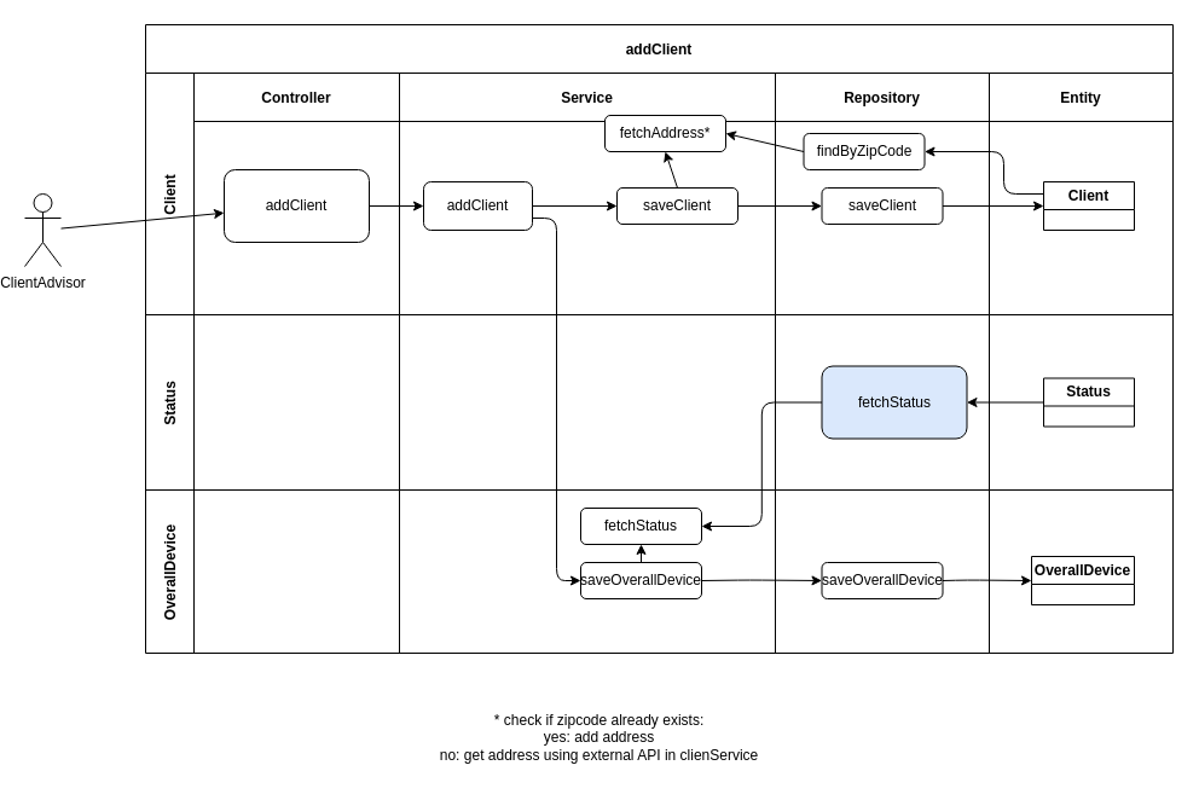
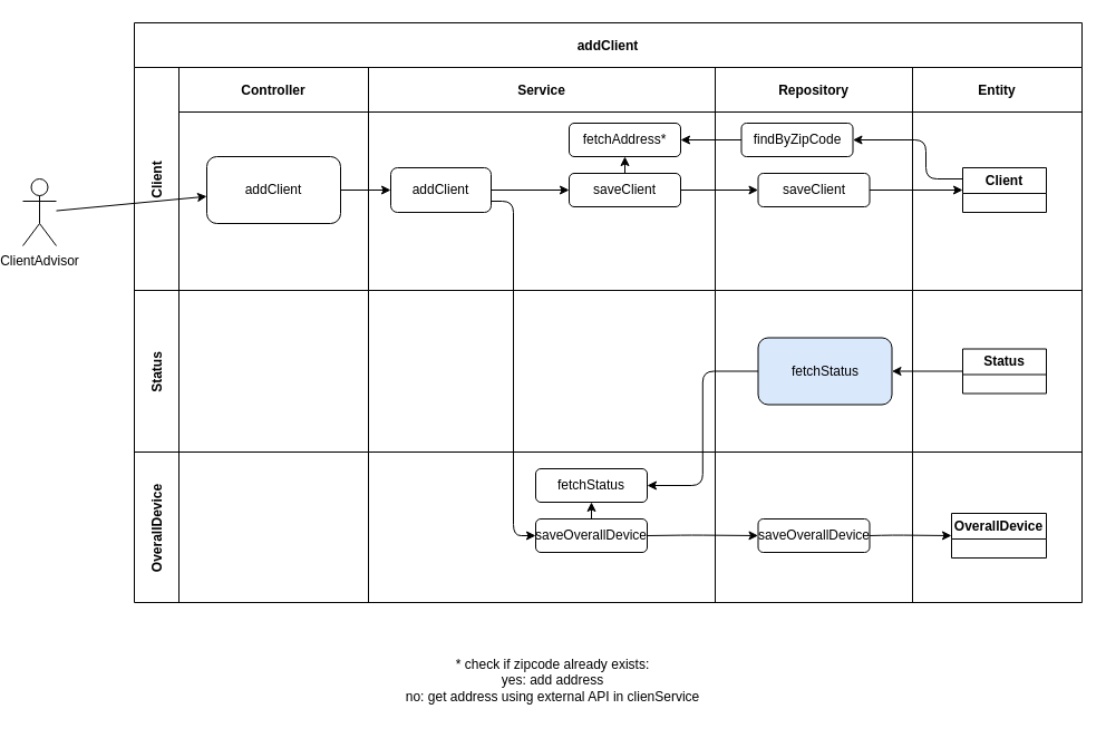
  <mxCell id="0" />
  <mxCell id="1" parent="0" />
  <mxCell id="2" value="addClient" style="shape=table;childLayout=tableLayout;startSize=40;collapsible=0;recursiveResize=0;expand=0;fontStyle=1;" parent="1" vertex="1"><mxGeometry x="120" y="20" width="850" height="520" as="geometry" /></mxCell>
  <mxCell id="3" value="Client" style="shape=tableRow;horizontal=0;startSize=40;swimlaneHead=0;swimlaneBody=0;top=0;left=0;bottom=0;right=0;dropTarget=0;fillColor=none;collapsible=0;recursiveResize=0;expand=0;fontStyle=1;" parent="2" vertex="1"><mxGeometry y="40" width="850" height="200" as="geometry" /></mxCell>
  <mxCell id="4" value="Controller" style="swimlane;swimlaneHead=0;swimlaneBody=0;fontStyle=0;connectable=0;fillColor=none;startSize=40;collapsible=0;recursiveResize=0;expand=0;fontStyle=1;" parent="3" vertex="1"><mxGeometry x="40" width="170" height="200" as="geometry"><mxRectangle width="170" height="200" as="alternateBounds" /></mxGeometry></mxCell>
  <mxCell id="5" value="addClient" style="rounded=1;whiteSpace=wrap;html=1;" parent="4" vertex="1"><mxGeometry x="25" y="80" width="120" height="60" as="geometry" /></mxCell>
  <mxCell id="6" value="Service" style="swimlane;swimlaneHead=0;swimlaneBody=0;fontStyle=0;connectable=0;fillColor=none;startSize=40;collapsible=0;recursiveResize=0;expand=0;fontStyle=1;" parent="3" vertex="1"><mxGeometry x="210" width="311" height="200" as="geometry"><mxRectangle width="311" height="200" as="alternateBounds" /></mxGeometry></mxCell>
  <mxCell id="7" style="edgeStyle=none;html=1;exitX=0.5;exitY=0;exitDx=0;exitDy=0;entryX=0.5;entryY=1;entryDx=0;entryDy=0;" parent="6" source="9" target="11" edge="1"><mxGeometry relative="1" as="geometry" /></mxCell>
  <mxCell id="8" value="addClient" style="rounded=1;whiteSpace=wrap;html=1;" parent="6" vertex="1"><mxGeometry x="20" y="90" width="90" height="40" as="geometry" /></mxCell>
  <mxCell id="9" value="saveClient" style="rounded=1;whiteSpace=wrap;html=1;" parent="6" vertex="1"><mxGeometry x="180" y="95" width="100" height="30" as="geometry" /></mxCell>
  <mxCell id="10" style="edgeStyle=none;html=1;exitX=1;exitY=0.5;exitDx=0;exitDy=0;entryX=0;entryY=0.5;entryDx=0;entryDy=0;" parent="6" source="8" target="9" edge="1"><mxGeometry relative="1" as="geometry" /></mxCell>
- <mxCell id="11" value="fetchAddress*" style="rounded=1;whiteSpace=wrap;html=1;" parent="6" vertex="1"><mxGeometry x="170" y="35" width="100" height="30" as="geometry" /></mxCell>
+ <mxCell id="11" value="fetchAddress*" style="rounded=1;whiteSpace=wrap;html=1;" parent="6" vertex="1"><mxGeometry x="180" y="50" width="100" height="30" as="geometry" /></mxCell>
  <mxCell id="12" value="Repository" style="swimlane;swimlaneHead=0;swimlaneBody=0;fontStyle=0;connectable=0;fillColor=none;startSize=40;collapsible=0;recursiveResize=0;expand=0;fontStyle=1;" parent="3" vertex="1"><mxGeometry x="521" width="177" height="200" as="geometry"><mxRectangle width="177" height="200" as="alternateBounds" /></mxGeometry></mxCell>
  <mxCell id="13" value="saveClient" style="rounded=1;whiteSpace=wrap;html=1;" parent="12" vertex="1"><mxGeometry x="38.5" y="95" width="100" height="30" as="geometry" /></mxCell>
  <mxCell id="14" value="findByZipCode" style="rounded=1;whiteSpace=wrap;html=1;" parent="12" vertex="1"><mxGeometry x="23.5" y="50" width="100" height="30" as="geometry" /></mxCell>
  <mxCell id="15" value="Entity" style="swimlane;swimlaneHead=0;swimlaneBody=0;fontStyle=0;connectable=0;fillColor=none;startSize=40;collapsible=0;recursiveResize=0;expand=0;fontStyle=1;" parent="3" vertex="1"><mxGeometry x="698" width="152" height="200" as="geometry"><mxRectangle width="152" height="200" as="alternateBounds" /></mxGeometry></mxCell>
  <mxCell id="16" value="Client" style="swimlane;whiteSpace=wrap;html=1;" parent="15" vertex="1"><mxGeometry x="45" y="90" width="75" height="40" as="geometry" /></mxCell>
  <mxCell id="17" style="edgeStyle=none;html=1;exitX=1;exitY=0.5;exitDx=0;exitDy=0;entryX=0;entryY=0.5;entryDx=0;entryDy=0;" parent="3" source="5" target="8" edge="1"><mxGeometry relative="1" as="geometry" /></mxCell>
  <mxCell id="18" style="edgeStyle=none;html=1;exitX=1;exitY=0.5;exitDx=0;exitDy=0;entryX=0;entryY=0.5;entryDx=0;entryDy=0;" parent="3" source="13" target="16" edge="1"><mxGeometry relative="1" as="geometry"><mxPoint x="755" y="95" as="targetPoint" /><Array as="points" /></mxGeometry></mxCell>
  <mxCell id="19" style="edgeStyle=none;html=1;exitX=1;exitY=0.5;exitDx=0;exitDy=0;entryX=0;entryY=0.5;entryDx=0;entryDy=0;" parent="3" source="9" target="13" edge="1"><mxGeometry relative="1" as="geometry" /></mxCell>
  <mxCell id="20" style="edgeStyle=none;html=1;exitX=0;exitY=0.25;exitDx=0;exitDy=0;entryX=1;entryY=0.5;entryDx=0;entryDy=0;" parent="3" source="16" target="14" edge="1"><mxGeometry relative="1" as="geometry"><Array as="points"><mxPoint x="710" y="100" /><mxPoint x="710" y="65" /></Array></mxGeometry></mxCell>
  <mxCell id="21" style="edgeStyle=none;html=1;exitX=0;exitY=0.5;exitDx=0;exitDy=0;entryX=1;entryY=0.5;entryDx=0;entryDy=0;" parent="3" source="14" target="11" edge="1"><mxGeometry relative="1" as="geometry" /></mxCell>
  <mxCell id="22" value="Status" style="shape=tableRow;horizontal=0;startSize=40;swimlaneHead=0;swimlaneBody=0;top=0;left=0;bottom=0;right=0;dropTarget=0;fillColor=none;collapsible=0;recursiveResize=0;expand=0;fontStyle=1;" parent="2" vertex="1"><mxGeometry y="240" width="850" height="145" as="geometry" /></mxCell>
  <mxCell id="23" style="swimlane;swimlaneHead=0;swimlaneBody=0;fontStyle=0;connectable=0;fillColor=none;startSize=0;collapsible=0;recursiveResize=0;expand=0;fontStyle=1;" parent="22" vertex="1"><mxGeometry x="40" width="170" height="145" as="geometry"><mxRectangle width="170" height="145" as="alternateBounds" /></mxGeometry></mxCell>
  <mxCell id="24" value="" style="swimlane;swimlaneHead=0;swimlaneBody=0;fontStyle=0;connectable=0;fillColor=none;startSize=0;collapsible=0;recursiveResize=0;expand=0;fontStyle=1;" parent="22" vertex="1"><mxGeometry x="210" width="311" height="145" as="geometry"><mxRectangle width="311" height="145" as="alternateBounds" /></mxGeometry></mxCell>
  <mxCell id="25" style="swimlane;swimlaneHead=0;swimlaneBody=0;fontStyle=0;connectable=0;fillColor=none;startSize=0;collapsible=0;recursiveResize=0;expand=0;fontStyle=1;" parent="22" vertex="1"><mxGeometry x="521" width="177" height="145" as="geometry"><mxRectangle width="177" height="145" as="alternateBounds" /></mxGeometry></mxCell>
  <mxCell id="26" value="fetchStatus" style="rounded=1;whiteSpace=wrap;html=1;fillColor=#dae8fc;" parent="25" vertex="1"><mxGeometry x="38.5" y="42.5" width="120" height="60" as="geometry" /></mxCell>
  <mxCell id="27" value="Status" style="swimlane;whiteSpace=wrap;html=1;" parent="25" vertex="1"><mxGeometry x="222" y="52.5" width="75" height="40" as="geometry" /></mxCell>
  <mxCell id="28" style="edgeStyle=none;html=1;exitX=0;exitY=0.5;exitDx=0;exitDy=0;entryX=1;entryY=0.5;entryDx=0;entryDy=0;" parent="25" source="27" target="26" edge="1"><mxGeometry relative="1" as="geometry" /></mxCell>
  <mxCell id="29" style="swimlane;swimlaneHead=0;swimlaneBody=0;fontStyle=0;connectable=0;fillColor=none;startSize=0;collapsible=0;recursiveResize=0;expand=0;fontStyle=1;" parent="22" vertex="1"><mxGeometry x="698" width="152" height="145" as="geometry"><mxRectangle width="152" height="145" as="alternateBounds" /></mxGeometry></mxCell>
  <mxCell id="30" value="OverallDevice" style="shape=tableRow;horizontal=0;startSize=40;swimlaneHead=0;swimlaneBody=0;top=0;left=0;bottom=0;right=0;dropTarget=0;fillColor=none;collapsible=0;recursiveResize=0;expand=0;fontStyle=1;" parent="2" vertex="1"><mxGeometry y="385" width="850" height="135" as="geometry" /></mxCell>
  <mxCell id="31" style="swimlane;swimlaneHead=0;swimlaneBody=0;fontStyle=0;connectable=0;fillColor=none;startSize=0;collapsible=0;recursiveResize=0;expand=0;fontStyle=1;" parent="30" vertex="1"><mxGeometry x="40" width="170" height="135" as="geometry"><mxRectangle width="170" height="135" as="alternateBounds" /></mxGeometry></mxCell>
  <mxCell id="32" style="swimlane;swimlaneHead=0;swimlaneBody=0;fontStyle=0;connectable=0;fillColor=none;startSize=0;collapsible=0;recursiveResize=0;expand=0;fontStyle=1;" parent="30" vertex="1"><mxGeometry x="210" width="311" height="135" as="geometry"><mxRectangle width="311" height="135" as="alternateBounds" /></mxGeometry></mxCell>
  <mxCell id="33" value="fetchStatus&lt;span style=&quot;color: rgba(0, 0, 0, 0); font-family: monospace; font-size: 0px; text-align: start;&quot;&gt;3CmxGraphModel%3E%3Croot%3E%3CmxCell%20id%3D%220%22%2F%3E%3CmxCell%20id%3D%221%22%20parent%3D%220%22%2F%3E%3CmxCell%20id%3D%222%22%20value%3D%22fetchStatus%22%20style%3D%22rounded%3D1%3BwhiteSpace%3Dwrap%3Bhtml%3D1%3B%22%20vertex%3D%221%22%20parent%3D%221%22%3E%3CmxGeometry%20x%3D%22482.5%22%20y%3D%22150%22%20width%3D%22120%22%20height%3D%2260%22%20as%3D%22geometry%22%2F%3E%3C%2FmxCell%3E%3C%2Froot%3E%3C%2FmxGraphModel&lt;/span&gt;" style="rounded=1;whiteSpace=wrap;html=1;" parent="32" vertex="1"><mxGeometry x="150" y="15" width="100" height="30" as="geometry" /></mxCell>
  <mxCell id="34" style="edgeStyle=none;html=1;exitX=0.5;exitY=0;exitDx=0;exitDy=0;entryX=0.5;entryY=1;entryDx=0;entryDy=0;" parent="32" source="35" edge="1" target="33"><mxGeometry relative="1" as="geometry"><mxPoint x="150" y="40" as="targetPoint" /><Array as="points" /></mxGeometry></mxCell>
  <mxCell id="35" value="saveOverallDevice" style="rounded=1;whiteSpace=wrap;html=1;" parent="32" vertex="1"><mxGeometry x="150" y="60" width="100" height="30" as="geometry" /></mxCell>
  <mxCell id="36" value="OverallDevice" style="swimlane;whiteSpace=wrap;html=1;startSize=23;" parent="32" vertex="1"><mxGeometry x="523" y="55" width="85" height="40" as="geometry" /></mxCell>
  <mxCell id="37" value="saveOverallDevice" style="rounded=1;whiteSpace=wrap;html=1;" parent="32" vertex="1"><mxGeometry x="349.5" y="60" width="100" height="30" as="geometry" /></mxCell>
  <mxCell id="38" style="edgeStyle=none;html=1;exitX=1;exitY=0.5;exitDx=0;exitDy=0;entryX=0;entryY=0.5;entryDx=0;entryDy=0;" parent="32" source="37" target="36" edge="1"><mxGeometry relative="1" as="geometry"><Array as="points"><mxPoint x="470" y="74.5" /></Array></mxGeometry></mxCell>
  <mxCell id="39" style="edgeStyle=none;html=1;exitX=1;exitY=0.5;exitDx=0;exitDy=0;entryX=0;entryY=0.5;entryDx=0;entryDy=0;" parent="32" source="35" target="37" edge="1"><mxGeometry relative="1" as="geometry"><Array as="points"><mxPoint x="290" y="74.5" /></Array></mxGeometry></mxCell>
  <mxCell id="40" style="swimlane;swimlaneHead=0;swimlaneBody=0;fontStyle=0;connectable=0;fillColor=none;startSize=0;collapsible=0;recursiveResize=0;expand=0;fontStyle=1;" parent="30" vertex="1"><mxGeometry x="521" width="177" height="135" as="geometry"><mxRectangle width="177" height="135" as="alternateBounds" /></mxGeometry></mxCell>
  <mxCell id="41" style="swimlane;swimlaneHead=0;swimlaneBody=0;fontStyle=0;connectable=0;fillColor=none;startSize=0;collapsible=0;recursiveResize=0;expand=0;fontStyle=1;" parent="30" vertex="1"><mxGeometry x="698" width="152" height="135" as="geometry"><mxRectangle width="152" height="135" as="alternateBounds" /></mxGeometry></mxCell>
  <mxCell id="42" style="edgeStyle=orthogonalEdgeStyle;html=1;exitX=0;exitY=0.5;exitDx=0;exitDy=0;entryX=1;entryY=0.5;entryDx=0;entryDy=0;" parent="2" source="26" target="33" edge="1"><mxGeometry relative="1" as="geometry" /></mxCell>
  <mxCell id="43" style="edgeStyle=orthogonalEdgeStyle;html=1;exitX=1;exitY=0.75;exitDx=0;exitDy=0;entryX=0;entryY=0.5;entryDx=0;entryDy=0;" parent="2" source="8" target="35" edge="1"><mxGeometry relative="1" as="geometry"><mxPoint x="265" y="440" as="targetPoint" /></mxGeometry></mxCell>
  <mxCell id="44" style="edgeStyle=none;html=1;" parent="1" source="45" target="5" edge="1"><mxGeometry relative="1" as="geometry" /></mxCell>
  <mxCell id="45" value="ClientAdvisor" style="shape=umlActor;verticalLabelPosition=bottom;verticalAlign=top;html=1;outlineConnect=0;" parent="1" vertex="1"><mxGeometry x="20" y="160" width="30" height="60" as="geometry" /></mxCell>
  <mxCell id="46" value="* check if zipcode already exists:&lt;br&gt;yes: add address&lt;br&gt;no: get address using external API in clienService" style="text;html=1;align=center;verticalAlign=middle;resizable=0;points=[];autosize=1;strokeColor=none;fillColor=none;" parent="1" vertex="1"><mxGeometry x="350" y="580" width="290" height="60" as="geometry" /></mxCell>
